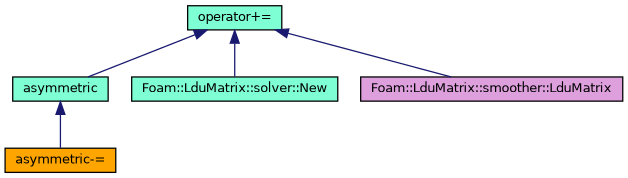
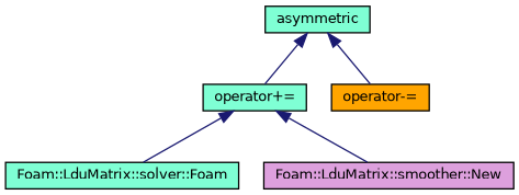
  digraph {
    rankdir=TB
    node [color=black fillcolor=aquamarine fontname=Helvetica fontsize=10 shape=record style=filled]
    edge [color=midnightblue dir=back fontname=Helvetica fontsize=10 labelfontname=Helvetica labelfontsize=10 style=solid]
    n1 [fontcolor=black height=0.2 label=asymmetric width=0.4]
    n2 [height=0.2 label="operator+=" width=0.4]
-   n3 [fillcolor=orange height=0.2 label="asymmetric-=" width=0.4]
-   n4 [height=0.2 label="Foam::LduMatrix::solver::New" width=0.4]
-   n5 [fillcolor=plum height=0.2 label="Foam::LduMatrix::smoother::LduMatrix" width=0.4]
-   n2 -> n1
+   n3 [fillcolor=orange height=0.2 label="operator-=" width=0.4]
+   n4 [height=0.2 label="Foam::LduMatrix::solver::Foam" width=0.4]
+   n5 [fillcolor=plum height=0.2 label="Foam::LduMatrix::smoother::New" width=0.4]
+   n1 -> n2
    n1 -> n3
    n2 -> n4
    n2 -> n5
  }
